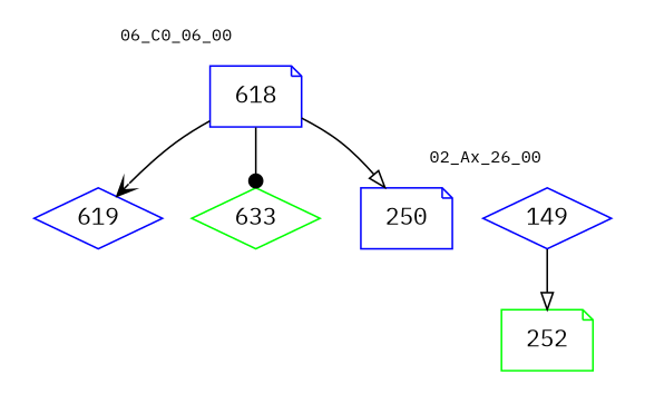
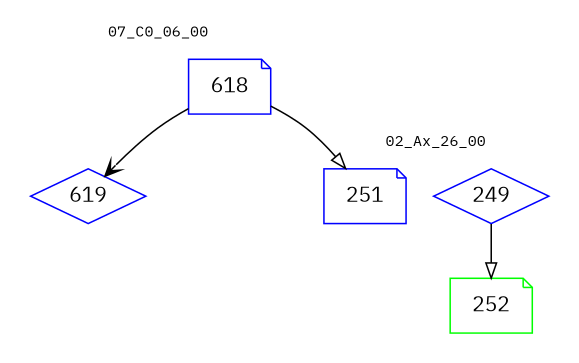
  digraph {
    fontname="IBM Plex Mono"
    node [color=blue fontname="IBM Plex Mono" shape=diamond]
    edge [arrowhead=onormal color=black fontname="IBM Plex Mono"]
-   n1 [label=149]
+   n1 [label=249]
    n2 [color=green label=252 shape=note]
-   n3 [label=250 shape=note]
+   n3 [label=251 shape=note]
    n4 [label=618 shape=note]
    n5 [label=619]
-   n6 [color=green label=633]
    subgraph cluster_1 {
      color=white
      fontsize=10
      label="02_Ax_26_00"
      n1
      n2
      n3
    }
    subgraph cluster_2 {
      color=white
      fontsize=10
-     label="06_C0_06_00"
+     label="07_C0_06_00"
      n4
      n5
-     n6
    }
    n1 -> n2
    n4 -> n3
    n4 -> n5 [arrowhead=vee]
-   n4 -> n6 [arrowhead=dot]
  }
